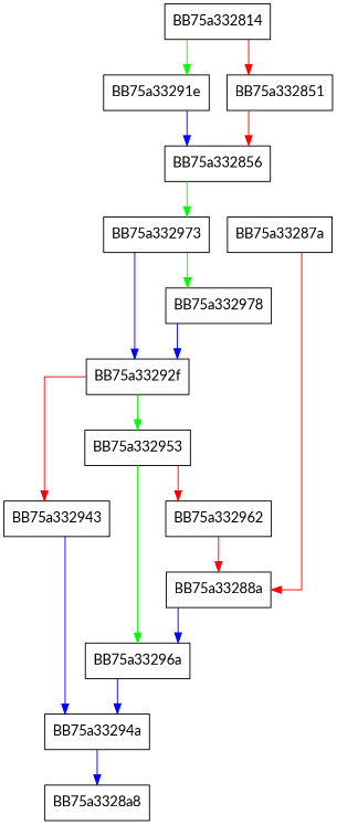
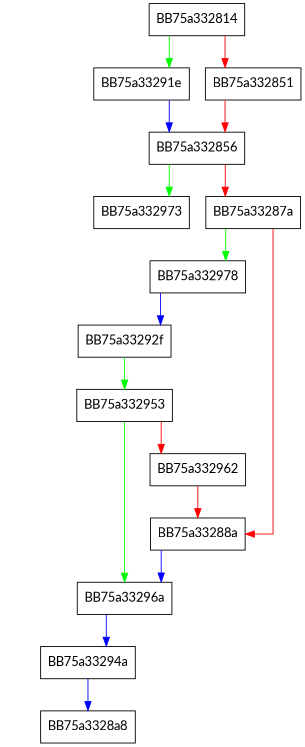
  digraph {
    fontname=Lato
    splines=ortho
    node [fontname=Lato shape=box]
    edge [color=red fontname=Lato]
    BB75a332814
    BB75a33291e
    BB75a332851
    BB75a332856
    BB75a332973
    BB75a33287a
    BB75a33292f
    n8 [label=BB75a332978]
    BB75a33288a
    BB75a332953
-   BB75a332943
    BB75a33296a
    BB75a332962
    BB75a33294a
    BB75a3328a8
    BB75a332814 -> BB75a33291e [color=green]
    BB75a332814 -> BB75a332851
    BB75a33291e -> BB75a332856 [color=blue]
    BB75a332851 -> BB75a332856
    BB75a332856 -> BB75a332973 [color=green]
-   BB75a332973 -> BB75a33292f [color=blue]
-   BB75a332973 -> n8 [color=green]
+   BB75a332856 -> BB75a33287a
+   BB75a33287a -> n8 [color=green]
    BB75a33287a -> BB75a33288a
    BB75a33292f -> BB75a332953 [color=green]
-   BB75a33292f -> BB75a332943
    n8 -> BB75a33292f [color=blue]
    BB75a33288a -> BB75a33296a [color=blue]
    BB75a332953 -> BB75a33296a [color=green]
    BB75a332953 -> BB75a332962
-   BB75a332943 -> BB75a33294a [color=blue]
    BB75a33296a -> BB75a33294a [color=blue]
    BB75a332962 -> BB75a33288a
    BB75a33294a -> BB75a3328a8 [color=blue]
  }
